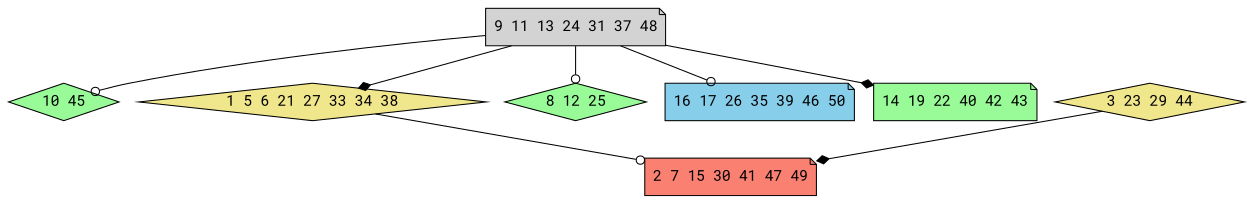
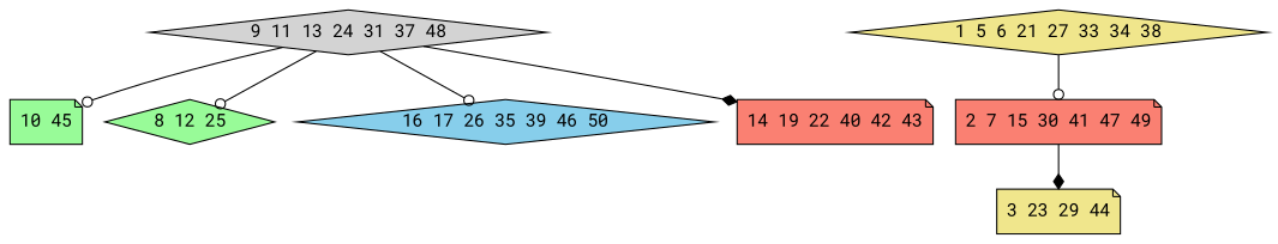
  digraph {
    fontname="Roboto Mono"
    node [fillcolor=palegreen fontname="Roboto Mono" shape=note style=filled]
    edge [arrowhead=odot fontname="Roboto Mono"]
-   n1 [fillcolor=lightgrey label="9 11 13 24 31 37 48"]
-   n2 [label="10 45" shape=diamond]
+   n1 [fillcolor=lightgrey label="9 11 13 24 31 37 48" shape=diamond]
+   n2 [label="10 45"]
    n3 [fillcolor=khaki label="1 5 6 21 27 33 34 38" shape=diamond]
    n4 [label="8 12 25" shape=diamond]
-   n5 [fillcolor=skyblue label="16 17 26 35 39 46 50"]
-   n6 [label="14 19 22 40 42 43"]
+   n5 [fillcolor=skyblue label="16 17 26 35 39 46 50" shape=diamond]
+   n6 [fillcolor=salmon label="14 19 22 40 42 43"]
    n7 [fillcolor=salmon label="2 7 15 30 41 47 49"]
-   n8 [fillcolor=khaki label="3 23 29 44" shape=diamond]
+   n8 [fillcolor=khaki label="3 23 29 44"]
    n1 -> n2
-   n1 -> n3 [arrowhead=diamond]
    n1 -> n4
    n1 -> n5
    n1 -> n6 [arrowhead=diamond]
    n3 -> n7
-   n8 -> n7 [arrowhead=diamond]
+   n7 -> n8 [arrowhead=diamond]
  }
